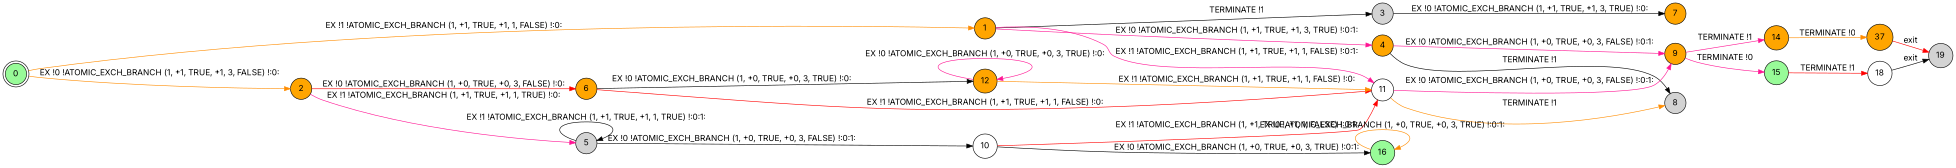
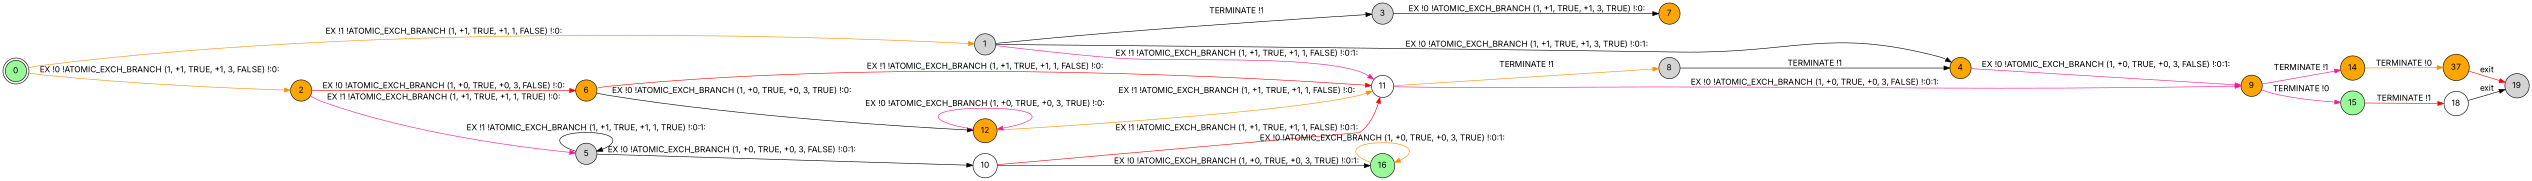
  digraph {
    fontname=Inter
    rankdir=LR
    node [fillcolor=orange fontname=Inter shape=circle style=filled]
    edge [color=black fontname=Inter]
    0 [fillcolor=palegreen peripheries=2]
-   1
+   1 [fillcolor=lightgrey]
    2
    3 [fillcolor=lightgrey]
    4
    11 [fillcolor=white]
    5 [fillcolor=lightgrey]
    6
    7
    8 [fillcolor=lightgrey]
    9
    10 [fillcolor=white]
    12
    14
    15 [fillcolor=palegreen]
    16 [fillcolor=palegreen]
    n17 [label=37]
    18 [fillcolor=white]
    19 [fillcolor=lightgrey]
    0 -> 1 [color=darkorange label="EX !1 !ATOMIC_EXCH_BRANCH (1, +1, TRUE, +1, 1, FALSE) !:0:"]
    0 -> 2 [color=darkorange label="EX !0 !ATOMIC_EXCH_BRANCH (1, +1, TRUE, +1, 3, FALSE) !:0:"]
    1 -> 3 [label="TERMINATE !1"]
-   1 -> 4 [color=deeppink label="EX !0 !ATOMIC_EXCH_BRANCH (1, +1, TRUE, +1, 3, TRUE) !:0:1:"]
+   1 -> 4 [label="EX !0 !ATOMIC_EXCH_BRANCH (1, +1, TRUE, +1, 3, TRUE) !:0:1:"]
    1 -> 11 [color=deeppink label="EX !1 !ATOMIC_EXCH_BRANCH (1, +1, TRUE, +1, 1, FALSE) !:0:1:"]
    2 -> 5 [color=deeppink label="EX !1 !ATOMIC_EXCH_BRANCH (1, +1, TRUE, +1, 1, TRUE) !:0:"]
    2 -> 6 [color=red label="EX !0 !ATOMIC_EXCH_BRANCH (1, +0, TRUE, +0, 3, FALSE) !:0:"]
    3 -> 7 [label="EX !0 !ATOMIC_EXCH_BRANCH (1, +1, TRUE, +1, 3, TRUE) !:0:"]
-   4 -> 8 [label="TERMINATE !1"]
+   8 -> 4 [label="TERMINATE !1"]
    4 -> 9 [color=deeppink label="EX !0 !ATOMIC_EXCH_BRANCH (1, +0, TRUE, +0, 3, FALSE) !:0:1:"]
    11 -> 8 [color=darkorange label="TERMINATE !1"]
    11 -> 9 [color=deeppink label="EX !0 !ATOMIC_EXCH_BRANCH (1, +0, TRUE, +0, 3, FALSE) !:0:1:"]
    5 -> 5 [label="EX !1 !ATOMIC_EXCH_BRANCH (1, +1, TRUE, +1, 1, TRUE) !:0:1:"]
    5 -> 10 [label="EX !0 !ATOMIC_EXCH_BRANCH (1, +0, TRUE, +0, 3, FALSE) !:0:1:"]
    6 -> 11 [color=red label="EX !1 !ATOMIC_EXCH_BRANCH (1, +1, TRUE, +1, 1, FALSE) !:0:"]
    6 -> 12 [label="EX !0 !ATOMIC_EXCH_BRANCH (1, +0, TRUE, +0, 3, TRUE) !:0:"]
    9 -> 14 [color=deeppink label="TERMINATE !1"]
    9 -> 15 [color=deeppink label="TERMINATE !0"]
    10 -> 11 [color=red label="EX !1 !ATOMIC_EXCH_BRANCH (1, +1, TRUE, +1, 1, FALSE) !:0:1:"]
    10 -> 16 [label="EX !0 !ATOMIC_EXCH_BRANCH (1, +0, TRUE, +0, 3, TRUE) !:0:1:"]
    12 -> 11 [color=darkorange label="EX !1 !ATOMIC_EXCH_BRANCH (1, +1, TRUE, +1, 1, FALSE) !:0:"]
    12 -> 12 [color=deeppink label="EX !0 !ATOMIC_EXCH_BRANCH (1, +0, TRUE, +0, 3, TRUE) !:0:"]
    14 -> n17 [color=darkorange label="TERMINATE !0"]
    15 -> 18 [color=red label="TERMINATE !1"]
    16 -> 16 [color=darkorange label="EX !0 !ATOMIC_EXCH_BRANCH (1, +0, TRUE, +0, 3, TRUE) !:0:1:"]
    n17 -> 19 [color=red label=exit]
    18 -> 19 [label=exit]
  }
